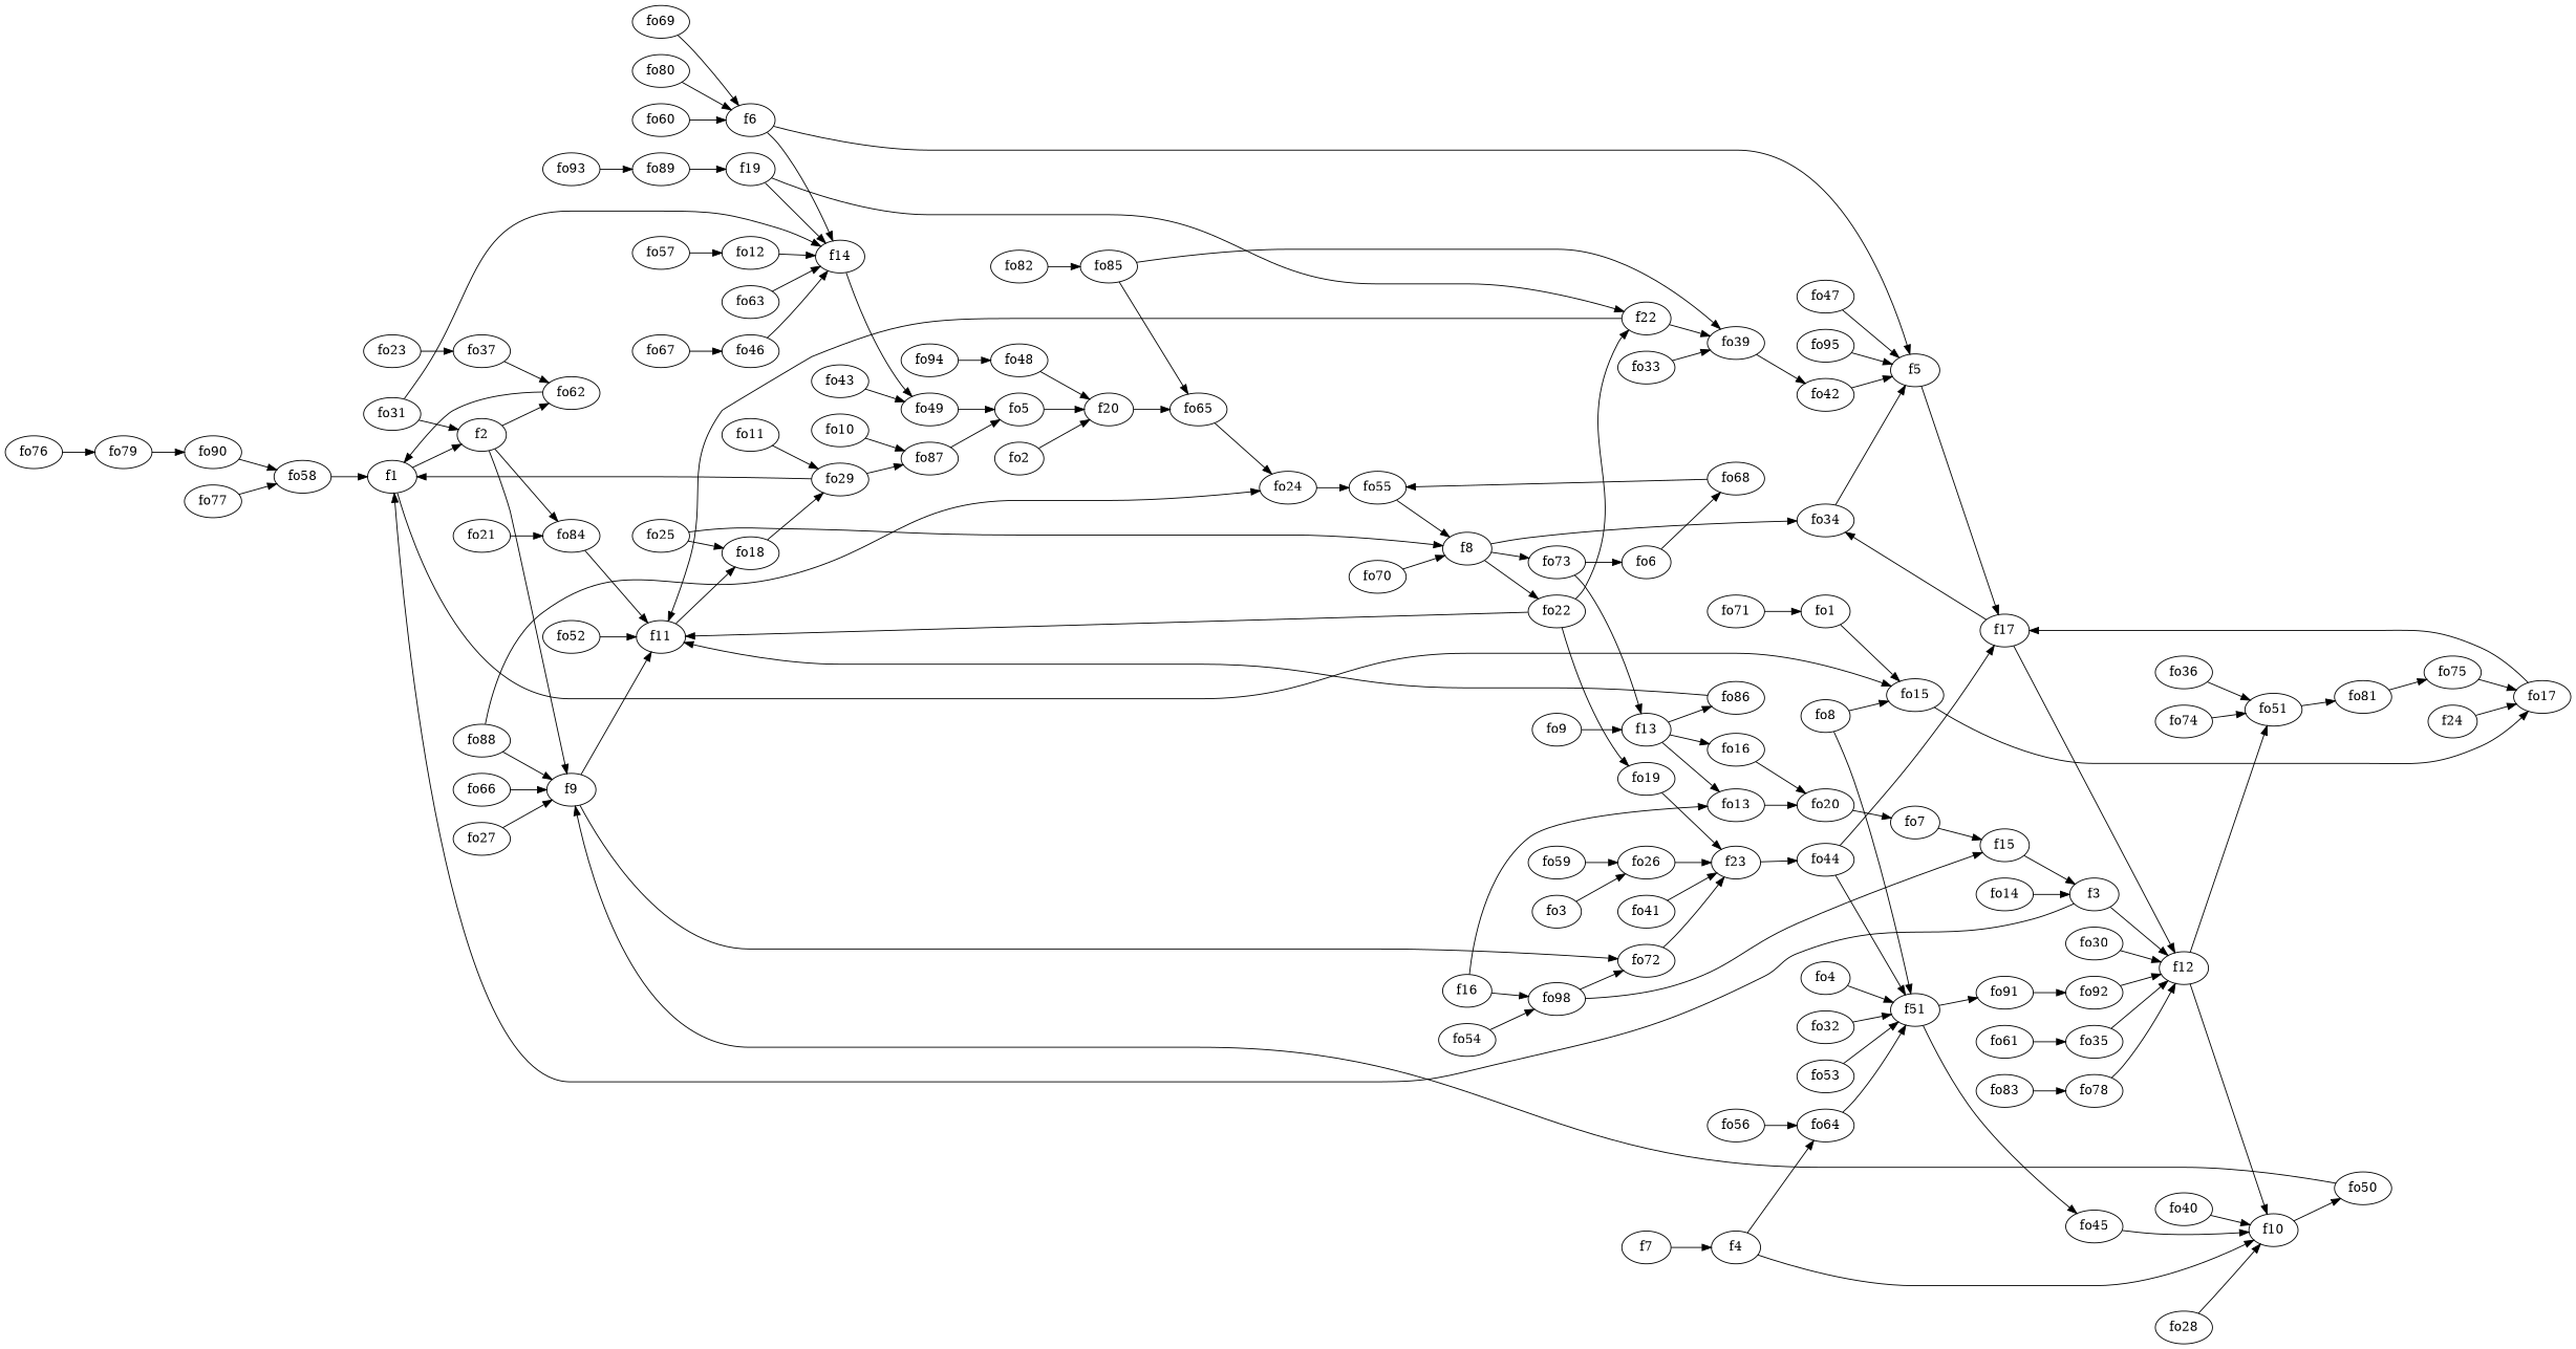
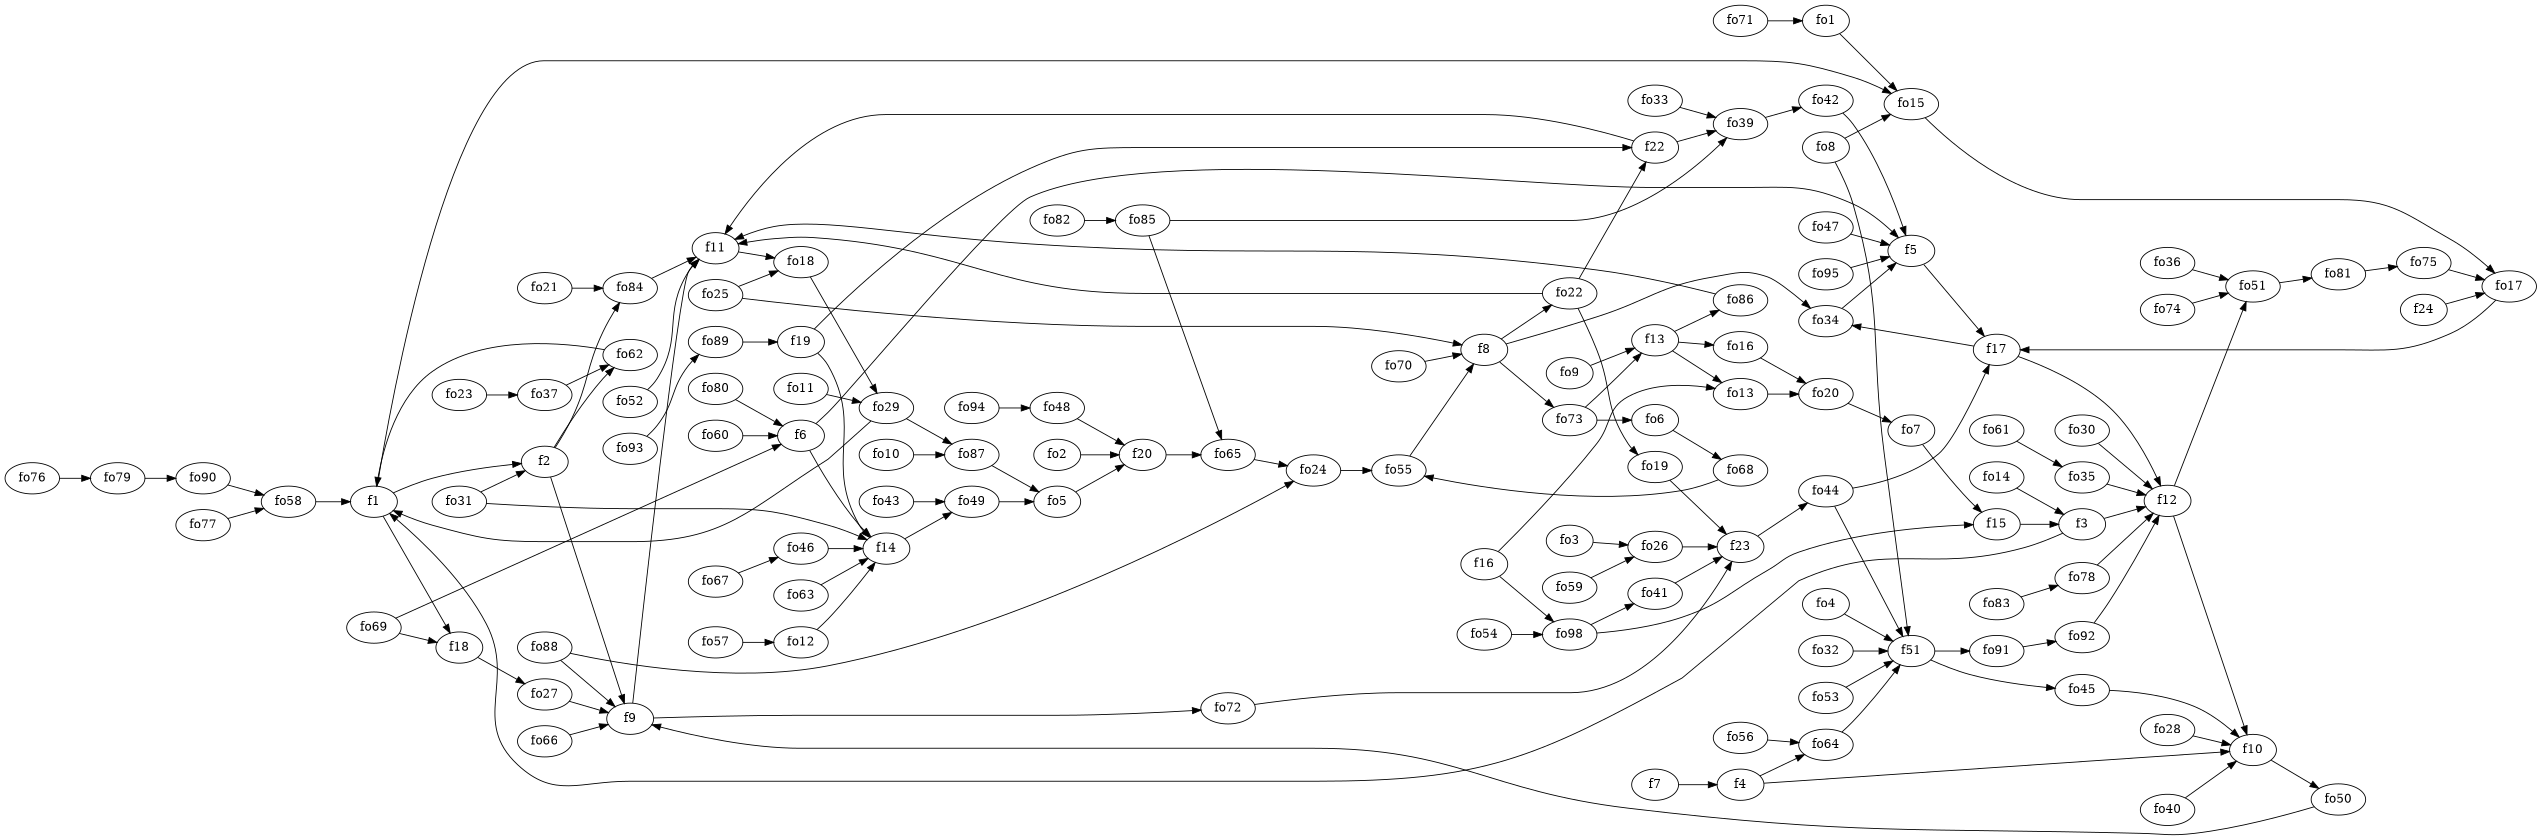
  strict digraph {
    rankdir=LR
    edge [weight=2]
    f1
    f2
+   f18
    fo15
    f9
    fo62
    fo84
    fo27
    fo17
    f11
    fo72
    f3
    f12
    f10
    fo51
    f4
    fo64
    fo50
    n19 [label=f51]
    f5
    f17
    fo34
    f6
    f14
    fo49
    f7
    f8
    fo22
    fo73
    f22
    fo19
    f13
    fo6
    fo18
    f23
    fo29
    fo81
    fo16
    fo86
    fo13
    fo20
    fo5
    f15
    f16
    n45 [label=fo98]
    f19
    fo39
    f20
    fo65
    fo24
    fo45
    fo91
    fo92
    fo42
    fo44
    f24
    fo1
    fo2
    fo3
    fo26
    fo4
    fo68
    fo55
    fo7
    fo8
    fo9
    fo10
    fo87
    fo11
    fo12
    fo14
    fo21
    fo80
    fo23
    fo37
    fo25
    fo28
    fo30
    fo31
    fo32
    fo33
    fo35
    fo36
    fo40
    fo41
    fo43
    fo46
    fo47
    fo48
    fo75
    fo52
    fo53
    fo54
    fo56
    fo57
    fo58
    fo59
    fo60
    fo61
    fo63
    fo66
    fo67
    fo69
    fo70
    fo71
    fo74
    fo76
    fo79
    fo90
    fo77
    fo78
    fo82
    fo85
    fo83
    fo88
    fo89
    fo93
    fo94
    fo95
    f1 -> f2
+   f1 -> f18
    f1 -> fo15
    f2 -> f9
    f2 -> fo62
    f2 -> fo84
+   f18 -> fo27
    fo15 -> fo17
    f9 -> f11
    f9 -> fo72
    fo62 -> f1
    fo84 -> f11
    fo27 -> f9
    fo17 -> f17
    f11 -> fo18
    fo72 -> f23
    f3 -> f1
    f3 -> f12
    f12 -> f10
    f12 -> fo51
    f10 -> fo50
    fo51 -> fo81
    f4 -> f10
    f4 -> fo64
    fo64 -> n19
    fo50 -> f9
    n19 -> fo45
    n19 -> fo91
    f5 -> f17
    f17 -> f12
    f17 -> fo34
    fo34 -> f5
    f6 -> f5
    f6 -> f14
    f14 -> fo49
    fo49 -> fo5
    f7 -> f4
    f8 -> fo34
    f8 -> fo22
    f8 -> fo73
    fo22 -> f11
    fo22 -> f22
    fo22 -> fo19
    fo73 -> f13
    fo73 -> fo6
    f22 -> f11
    f22 -> fo39
    fo19 -> f23
    f13 -> fo16
    f13 -> fo86
    f13 -> fo13
    fo6 -> fo68
    fo18 -> fo29
    f23 -> fo44
    fo29 -> f1
    fo29 -> fo87
    fo81 -> fo75
    fo16 -> fo20
    fo86 -> f11
    fo13 -> fo20
    fo20 -> fo7
    fo5 -> f20
    f15 -> f3
    f16 -> fo13
    f16 -> n45
-   n45 -> fo72
+   n45 -> fo41
    n45 -> f15
    f19 -> f14
    f19 -> f22
    fo39 -> fo42
    f20 -> fo65
    fo65 -> fo24
    fo24 -> fo55
    fo45 -> f10
    fo91 -> fo92
    fo92 -> f12
    fo42 -> f5
    fo44 -> n19
    fo44 -> f17
    f24 -> fo17
    fo1 -> fo15
    fo2 -> f20
    fo3 -> fo26
    fo26 -> f23
    fo4 -> n19
    fo68 -> fo55
    fo55 -> f8
    fo7 -> f15
    fo8 -> fo15
    fo8 -> n19
    fo9 -> f13
    fo10 -> fo87
    fo87 -> fo5
    fo11 -> fo29
    fo12 -> f14
    fo14 -> f3
    fo21 -> fo84
    fo80 -> f6
    fo23 -> fo37
    fo37 -> fo62
    fo25 -> f8
    fo25 -> fo18
    fo28 -> f10
    fo30 -> f12
    fo31 -> f2
    fo31 -> f14
    fo32 -> n19
    fo33 -> fo39
    fo35 -> f12
    fo36 -> fo51
    fo40 -> f10
    fo41 -> f23
    fo43 -> fo49
    fo46 -> f14
    fo47 -> f5
    fo48 -> f20
    fo75 -> fo17
    fo52 -> f11
    fo53 -> n19
    fo54 -> n45
    fo56 -> fo64
    fo57 -> fo12
    fo58 -> f1
    fo59 -> fo26
    fo60 -> f6
    fo61 -> fo35
    fo63 -> f14
    fo66 -> f9
    fo67 -> fo46
+   fo69 -> f18
    fo69 -> f6
    fo70 -> f8
    fo71 -> fo1
    fo74 -> fo51
    fo76 -> fo79
    fo79 -> fo90
    fo90 -> fo58
    fo77 -> fo58
    fo78 -> f12
    fo82 -> fo85
    fo85 -> fo39
    fo85 -> fo65
    fo83 -> fo78
    fo88 -> f9
    fo88 -> fo24
    fo89 -> f19
    fo93 -> fo89
    fo94 -> fo48
    fo95 -> f5
  }
